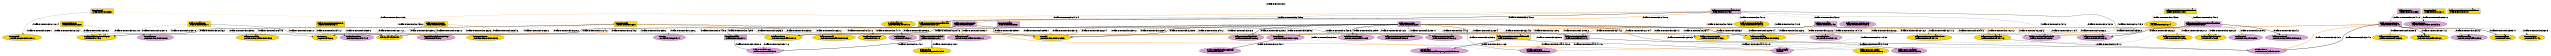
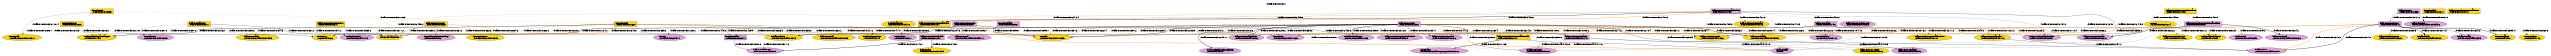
  digraph {
    label="./bufferevent_sock.c"
    labelloc=top
    node [fillcolor=plum fontsize=11 shape=ellipse style=filled]
    edge [arrowhead=onormal color=darkorange fontcolor="#000000" style=bold]
    n1 [fillcolor=gold label="be_socket_ctrl\l./bufferevent_sock.c:698:1\l" shape=box]
    n2 [fillcolor=gold label="be_socket_setfd\l./bufferevent_sock.c:625:1\l" shape=box]
    n3 [fillcolor=gold label="event_get_fd\l./include/event2/event.h:1380:17\l"]
    n4 [fillcolor=gold label="event_errx\l./log-internal.h:66:6\l"]
    n5 [fillcolor=gold label="evutil_getaddrinfo_cancel_async_\l./util-internal.h:443:6\l"]
    n6 [fillcolor=gold label="event_del\l./include/event2/event.h:1293:5\l"]
    n7 [fillcolor=gold label="Indirect Call Placeholder\l"]
    n8 [fillcolor=gold label="bufferevent_enable\l./include/event2/bufferevent.h:498:5\l"]
    n9 [fillcolor=gold label="evbuffer_unfreeze\l./include/event2/buffer.h:1091:5\l"]
    n10 [label="event_assign\l./include/event2/event.h:1166:5\l"]
    n11 [fillcolor=gold label="be_socket_destruct\l./bufferevent_sock.c:602:1\l" shape=box]
    n12 [label="evutil_closesocket\l./include/event2/util.h:471:5\l"]
    n13 [label="be_socket_disable\l./bufferevent_sock.c:586:1\l" shape=box]
    n14 [label="be_socket_enable\l./bufferevent_sock.c:574:1\l" shape=box]
    n15 [label="bufferevent_add_event_\l./bufferevent-internal.h:427:5\l"]
    n16 [fillcolor=gold label="be_socket_flush\l./bufferevent_sock.c:617:1\l" shape=box]
    n17 [label="bufferevent_connect_getaddrinfo_cb\l./bufferevent_sock.c:452:1\l" shape=box]
    n18 [label="bufferevent_decref_and_unlock_\l./bufferevent-internal.h:389:5\l"]
    n19 [fillcolor=gold label="bufferevent_run_eventcb_\l./bufferevent-internal.h:403:6\l"]
    n20 [label="bufferevent_socket_connect\l./bufferevent_sock.c:380:1\l" shape=box]
    n21 [fillcolor=gold label="bufferevent_socket_set_conn_address_\l./bufferevent_sock.c:120:1\l" shape=box]
    n22 [fillcolor=gold label="bufferevent_unsuspend_read_\l./bufferevent-internal.h:341:6\l"]
    n23 [label="bufferevent_unsuspend_write_\l./bufferevent-internal.h:348:6\l"]
    n24 [fillcolor=gold label="evutil_freeaddrinfo\l./include/event2/util.h:841:6\l"]
    n25 [label="bufferevent_trigger_nolock_\l./bufferevent-internal.h:414:1\l" shape=box]
    n26 [label="bufferevent_incref_and_lock_\l./bufferevent-internal.h:380:6\l"]
    n27 [label="__stack_chk_fail\l<built-in>\l"]
    n28 [label="bufferevent_getfd\l./include/event2/bufferevent.h:397:17\l"]
    n29 [fillcolor=gold label="bufferevent_setfd\l./include/event2/bufferevent.h:378:5\l"]
    n30 [label="evutil_socket_\l./util-internal.h:522:17\l"]
    n31 [fillcolor=gold label="evutil_socket_connect_\l./util-internal.h:301:5\l"]
    n32 [label="memcpy\l/usr/include/string.h:43:14\l"]
    n33 [label="bufferevent_readcb\l./bufferevent_sock.c:149:1\l" shape=box]
    n34 [label="__errno_location\l/usr/include/errno.h:37:13\l"]
    n35 [fillcolor=gold label="bufferevent_decrement_read_buckets_\l./bufferevent-internal.h:511:5\l"]
    n36 [fillcolor=gold label="bufferevent_disable\l./include/event2/bufferevent.h:509:5\l"]
    n37 [fillcolor=gold label="bufferevent_get_read_max_\l./bufferevent-internal.h:514:12\l"]
    n38 [label="bufferevent_suspend_read_\l./bufferevent-internal.h:337:6\l"]
    n39 [label="evbuffer_get_length\l./include/event2/buffer.h:256:8\l"]
    n40 [label="bufferevent_run_readcb_\l./bufferevent-internal.h:394:6\l"]
    n41 [fillcolor=gold label="bufferevent_run_writecb_\l./bufferevent-internal.h:398:6\l"]
    n42 [label="evbuffer_freeze\l./include/event2/buffer.h:1081:5\l"]
    n43 [label="bufferevent_socket_outbuf_cb\l./bufferevent_sock.c:129:1\l" shape=box]
    n44 [fillcolor=gold label="event_pending\l./include/event2/event.h:1341:5\l"]
    n45 [label="bufferevent_writecb\l./bufferevent_sock.c:230:1\l" shape=box]
    n46 [label="bufferevent_decrement_write_buckets_\l./bufferevent-internal.h:508:5\l"]
    n47 [label="bufferevent_get_write_max_\l./bufferevent-internal.h:516:12\l"]
    n48 [fillcolor=gold label="bufferevent_socket_set_conn_address_fd_\l./bufferevent_sock.c:107:1\l" shape=box]
    n49 [label="evbuffer_write_atmost\l./include/event2/buffer.h:768:5\l"]
    n50 [label="evutil_socket_finished_connecting_\l./util-internal.h:304:5\l"]
    n51 [label="getpeername\l/usr/include/x86_64-linux-gnu/sys/socket.h:130:12\l"]
    n52 [fillcolor=gold label="bufferevent_base_set\l./bufferevent_sock.c:677:1\l" shape=box]
    n53 [label="event_base_set\l./include/event2/event.h:820:5\l"]
    n54 [label="bufferevent_incref\l./include/event2/bufferevent.h:613:6\l"]
    n55 [fillcolor=gold label="bufferevent_init_common_\l./bufferevent-internal.h:332:5\l"]
    n56 [label="bufferevent_new\l./bufferevent_sock.c:558:1\l" shape=box]
    n57 [label="bufferevent_setcb\l./include/event2/bufferevent.h:345:6\l"]
    n58 [label="bufferevent_socket_new\l./bufferevent_sock.c:344:1\l" shape=box]
    n59 [fillcolor=gold label="evbuffer_add_cb\l./include/event2/buffer.h:954:27\l"]
    n60 [label="evbuffer_set_flags\l./include/event2/buffer.h:239:5\l"]
    n61 [fillcolor=gold label="event_mm_calloc_\l./mm-internal.h:58:7\l"]
    n62 [fillcolor=gold label="event_mm_free_\l./mm-internal.h:74:6\l"]
    n63 [fillcolor=gold label="bufferevent_priority_set\l./bufferevent_sock.c:653:1\l" shape=box]
    n64 [label="event_deferred_cb_set_priority_\l./defer-internal.h:54:6\l"]
    n65 [fillcolor=gold label="event_priority_set\l./include/event2/event.h:1524:5\l"]
    n66 [fillcolor=gold label="bufferevent_socket_connect_hostname\l./bufferevent_sock.c:489:1\l" shape=box]
    n67 [label="bufferevent_socket_connect_hostname_hints\l./bufferevent_sock.c:502:1\l" shape=box]
    n68 [fillcolor=gold label="memset\l/usr/include/string.h:61:14\l"]
    n69 [fillcolor=gold label="bufferevent_suspend_write_\l./bufferevent-internal.h:345:6\l"]
    n70 [fillcolor=gold label="evutil_getaddrinfo_async_\l./util-internal.h:438:35\l"]
    n71 [label="evutil_snprintf\l./include/event2/util.h:625:5\l"]
    n72 [fillcolor=gold label="bufferevent_socket_get_conn_address_\l./bufferevent_sock.c:100:1\l" shape=box]
    n73 [fillcolor=gold label="bufferevent_socket_get_dns_error\l./bufferevent_sock.c:534:1\l" shape=box]
    n1 -> n2 [arrowhead=diamond label="./bufferevent_sock.c:703:3" style=dashed]
    n1 -> n3 [arrowhead=diamond color=gray40 label="./bufferevent_sock.c:706:14" style=solid]
    n2 -> n4 [color=gray40 label="./bufferevent_sock.c:630:2" style=solid]
    n2 -> n5 [arrowhead=diamond color=black label="./bufferevent_sock.c:646:2"]
    n2 -> n6 [arrowhead=diamond label="./bufferevent_sock.c:632:2" style=dashed]
    n2 -> n6 [color=black label="./bufferevent_sock.c:633:2" style=solid]
    n2 -> n7 [label="./bufferevent_sock.c:629:2" style=solid]
    n2 -> n7 [label="./bufferevent_sock.c:648:2"]
    n2 -> n8 [label="./bufferevent_sock.c:644:3" style=dashed]
    n2 -> n9 [color=gray40 label="./bufferevent_sock.c:635:2" style=solid]
    n2 -> n9 [label="./bufferevent_sock.c:636:2"]
    n2 -> n10 [label="./bufferevent_sock.c:638:2" style=dashed]
    n2 -> n10 [arrowhead=diamond color=gray40 label="./bufferevent_sock.c:640:2" style=solid]
    n11 -> n3 [arrowhead=diamond label="./bufferevent_sock.c:608:7" style=dashed]
    n11 -> n4 [arrowhead=diamond color=black label="./bufferevent_sock.c:606:2" style=solid]
    n11 -> n5 [label="./bufferevent_sock.c:613:2" style=solid]
    n11 -> n12 [arrowhead=diamond color=black label="./bufferevent_sock.c:611:3" style=dashed]
    n13 -> n6 [color=black label="./bufferevent_sock.c:590:7"]
    n13 -> n6 [label="./bufferevent_sock.c:595:7" style=dashed]
    n14 -> n15 [label="./bufferevent_sock.c:577:6" style=dashed]
    n14 -> n15 [color=gray40 label="./bufferevent_sock.c:580:6"]
    n17 -> n7 [label="./bufferevent_sock.c:458:2" style=solid]
    n17 -> n18 [arrowhead=diamond label="./bufferevent_sock.c:467:3" style=dashed]
    n17 -> n18 [color=gray40 label="./bufferevent_sock.c:473:3"]
    n17 -> n18 [color=gray40 label="./bufferevent_sock.c:484:2" style=solid]
    n17 -> n19 [color=black label="./bufferevent_sock.c:472:3" style=dashed]
    n17 -> n19 [arrowhead=diamond label="./bufferevent_sock.c:483:3" style=dashed]
    n17 -> n20 [label="./bufferevent_sock.c:481:6"]
    n17 -> n21 [arrowhead=diamond color=black label="./bufferevent_sock.c:480:2"]
    n17 -> n22 [arrowhead=diamond color=gray40 label="./bufferevent_sock.c:461:2" style=dashed]
    n17 -> n23 [color=gray40 label="./bufferevent_sock.c:460:2" style=dashed]
    n17 -> n24 [label="./bufferevent_sock.c:475:4" style=dashed]
    n17 -> n24 [color=gray40 label="./bufferevent_sock.c:485:2" style=solid]
    n20 -> n12 [color=black label="./bufferevent_sock.c:445:3" style=dashed]
    n20 -> n14 [arrowhead=diamond color=gray40 label="./bufferevent_sock.c:429:9"]
    n20 -> n18 [color=black label="./bufferevent_sock.c:447:2" style=dashed]
    n20 -> n25 [arrowhead=diamond color=gray40 label="./bufferevent_sock.c:438:3"]
    n20 -> n26 [label="./bufferevent_sock.c:390:2" style=dashed]
    n20 -> n27 [fontcolor=""]
    n20 -> n28 [label="./bufferevent_sock.c:392:7"]
    n20 -> n29 [arrowhead=diamond label="./bufferevent_sock.c:427:2"]
    n20 -> n30 [arrowhead=diamond color=black label="./bufferevent_sock.c:396:8" style=solid]
    n20 -> n31 [arrowhead=diamond color=black label="./bufferevent_sock.c:414:7" style=dashed]
    n21 -> n4 [color=black label="./bufferevent_sock.c:124:2"]
    n21 -> n32 [arrowhead=diamond color=gray40 label="./bufferevent_sock.c:125:2" style=dashed]
    n25 -> n39 [arrowhead=diamond label="./bufferevent-internal.h:417:6" style=solid]
    n25 -> n39 [arrowhead=diamond label="./bufferevent-internal.h:420:6" style=solid]
    n25 -> n40 [arrowhead=diamond color=gray40 label="./bufferevent-internal.h:418:3"]
    n25 -> n41 [color=gray40 label="./bufferevent-internal.h:421:3" style=solid]
    n33 -> n9 [arrowhead=diamond label="./bufferevent_sock.c:189:2"]
    n33 -> n18 [arrowhead=diamond label="./bufferevent_sock.c:226:2" style=solid]
    n33 -> n19 [color=gray40 label="./bufferevent_sock.c:223:2" style=solid]
    n33 -> n25 [color=black label="./bufferevent_sock.c:214:2" style=solid]
    n33 -> n26 [color=black label="./bufferevent_sock.c:158:2" style=dashed]
    n33 -> n34 [color=gray40 label="./bufferevent_sock.c:194:13" style=solid]
    n33 -> n35 [arrowhead=diamond color=gray40 label="./bufferevent_sock.c:211:2" style=solid]
    n33 -> n36 [label="./bufferevent_sock.c:222:2" style=solid]
    n33 -> n37 [color=gray40 label="./bufferevent_sock.c:182:12"]
    n33 -> n38 [label="./bufferevent_sock.c:178:4"]
    n33 -> n39 [color=gray40 label="./bufferevent_sock.c:175:35" style=solid]
    n37 -> n42 [arrowhead=diamond color=gray40 label="./bufferevent_sock.c:191:2"]
    n43 -> n15 [color=black label="./bufferevent_sock.c:142:7"]
    n43 -> n44 [color=black label="./bufferevent_sock.c:138:7"]
    n45 -> n6 [color=black label="./bufferevent_sock.c:262:4" style=solid]
    n45 -> n6 [color=black label="./bufferevent_sock.c:263:4" style=dashed]
    n45 -> n6 [color=black label="./bufferevent_sock.c:282:5"]
    n45 -> n6 [color=gray40 label="./bufferevent_sock.c:316:3" style=solid]
    n45 -> n6 [arrowhead=diamond label="./bufferevent_sock.c:331:3" style=dashed]
    n45 -> n9 [color=black label="./bufferevent_sock.c:294:3"]
    n45 -> n18 [color=gray40 label="./bufferevent_sock.c:340:2" style=solid]
    n45 -> n19 [color=gray40 label="./bufferevent_sock.c:264:4" style=solid]
    n45 -> n19 [label="./bufferevent_sock.c:278:4"]
    n45 -> n19 [arrowhead=diamond color=black label="./bufferevent_sock.c:337:2" style=dashed]
    n45 -> n25 [color=gray40 label="./bufferevent_sock.c:324:3" style=solid]
    n45 -> n26 [color=black label="./bufferevent_sock.c:239:2"]
    n45 -> n34 [arrowhead=diamond label="./bufferevent_sock.c:298:14"]
    n45 -> n36 [color=black label="./bufferevent_sock.c:336:2"]
    n45 -> n39 [color=black label="./bufferevent_sock.c:293:6" style=solid]
    n45 -> n39 [color=gray40 label="./bufferevent_sock.c:315:6" style=dashed]
    n45 -> n39 [color=gray40 label="./bufferevent_sock.c:330:6" style=dashed]
    n45 -> n42 [color=gray40 label="./bufferevent_sock.c:296:3"]
    n45 -> n46 [label="./bufferevent_sock.c:312:3" style=dashed]
    n45 -> n47 [arrowhead=diamond color=black label="./bufferevent_sock.c:288:11" style=solid]
    n45 -> n48 [label="./bufferevent_sock.c:268:4"]
    n45 -> n49 [arrowhead=diamond color=black label="./bufferevent_sock.c:295:9"]
-   n10 -> n50 [color=black label="./bufferevent_sock.c:249:11"]
+   n45 -> n50 [color=black label="./bufferevent_sock.c:249:11"]
    n48 -> n27 [color=gray40 fontcolor=""]
    n48 -> n51 [color=black label="./bufferevent_sock.c:116:3"]
    n52 -> n7 [arrowhead=diamond color=gray40 label="./bufferevent_sock.c:681:2"]
    n52 -> n7 [arrowhead=diamond color=gray40 label="./bufferevent_sock.c:693:2" style=solid]
    n52 -> n53 [arrowhead=diamond color=black label="./bufferevent_sock.c:687:8" style=dashed]
    n52 -> n53 [arrowhead=diamond label="./bufferevent_sock.c:691:8" style=solid]
    n56 -> n57 [arrowhead=diamond color=black label="./bufferevent_sock.c:567:2" style=solid]
    n56 -> n58 [color=black label="./bufferevent_sock.c:564:16" style=solid]
    n58 -> n10 [arrowhead=diamond color=black label="./bufferevent_sock.c:366:2" style=dashed]
    n58 -> n10 [arrowhead=diamond label="./bufferevent_sock.c:368:2"]
    n58 -> n42 [arrowhead=diamond label="./bufferevent_sock.c:373:2"]
    n58 -> n42 [color=black label="./bufferevent_sock.c:374:2"]
    n58 -> n55 [color=black label="./bufferevent_sock.c:358:6" style=dashed]
    n58 -> n59 [arrowhead=diamond color=black label="./bufferevent_sock.c:371:2"]
-   n58 -> n60 [label="./bufferevent_sock.c:364:2"]
+   n58 -> n60 [color=gray40 label="./bufferevent_sock.c:364:2"]
    n58 -> n61 [color=black label="./bufferevent_sock.c:355:17"]
    n58 -> n62 [arrowhead=diamond color=black label="./bufferevent_sock.c:360:3" style=dashed]
    n63 -> n7 [arrowhead=diamond color=gray40 label="./bufferevent_sock.c:658:2"]
    n63 -> n7 [arrowhead=diamond color=black label="./bufferevent_sock.c:671:2" style=dashed]
    n63 -> n64 [color=gray40 label="./bufferevent_sock.c:667:2"]
    n63 -> n65 [label="./bufferevent_sock.c:662:6" style=dashed]
    n63 -> n65 [arrowhead=diamond label="./bufferevent_sock.c:664:6"]
    n66 -> n27 [color=black style=dashed fontcolor=""]
    n66 -> n67 [label="./bufferevent_sock.c:498:9"]
    n66 -> n68 [label="./bufferevent_sock.c:493:2" style=solid]
    n67 -> n7 [color=gray40 label="./bufferevent_sock.c:516:2"]
    n67 -> n7 [arrowhead=diamond label="./bufferevent_sock.c:528:2" style=solid]
    n67 -> n27 [color=black style=dashed fontcolor=""]
    n67 -> n38 [arrowhead=diamond color=black label="./bufferevent_sock.c:522:2"]
    n67 -> n54 [arrowhead=diamond color=black label="./bufferevent_sock.c:524:2"]
    n67 -> n69 [arrowhead=diamond color=gray40 label="./bufferevent_sock.c:521:2" style=dashed]
    n67 -> n70 [arrowhead=diamond label="./bufferevent_sock.c:525:23" style=solid]
    n67 -> n71 [arrowhead=diamond label="./bufferevent_sock.c:519:2"]
    n73 -> n7 [arrowhead=diamond color=gray40 label="./bufferevent_sock.c:539:2" style=dashed]
    n73 -> n7 [arrowhead=diamond color=gray40 label="./bufferevent_sock.c:541:2" style=solid]
  }
